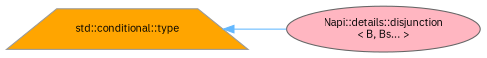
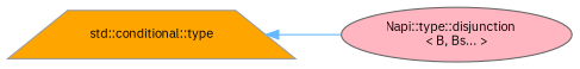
  digraph {
    rankdir=LR
    fontname="IBM Plex Sans"
    node [fontname="IBM Plex Sans" fontsize=10 style=filled]
    n1 [color=grey60 fillcolor=orange height=0.2 label="std::conditional::type" shape=trapezium width=0.4]
-   n2 [color=grey40 fillcolor=lightpink height=0.2 label="Napi::details::disjunction\l\< B, Bs... \>" shape=ellipse width=0.4]
+   n2 [color=grey40 fillcolor=lightpink height=0.2 label="Napi::type::disjunction\l\< B, Bs... \>" shape=ellipse width=0.4]
    n1 -> n2 [color=steelblue1 dir=back fontname="IBM Plex Sans" fontsize=10 labelfontname=Helvetica labelfontsize=10 style=solid]
  }
